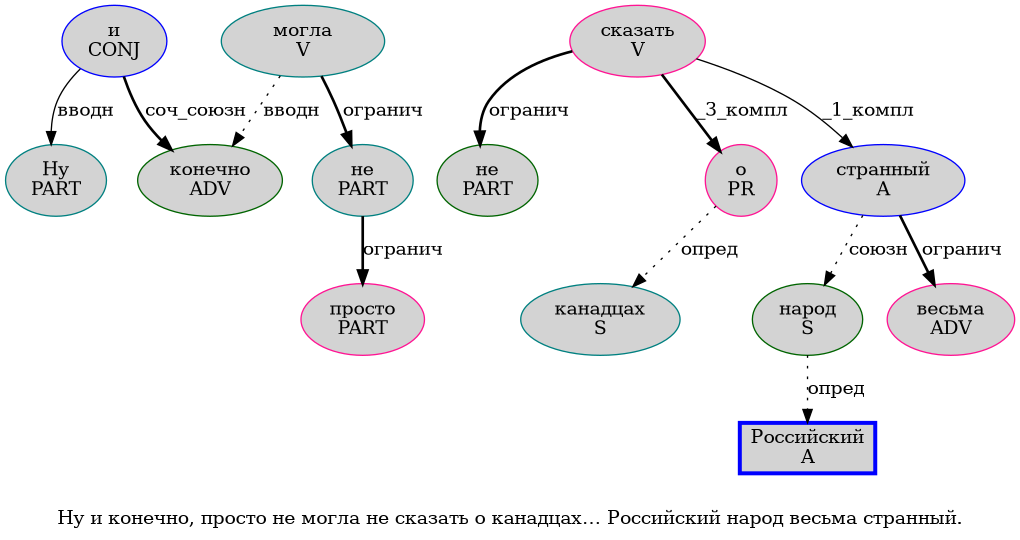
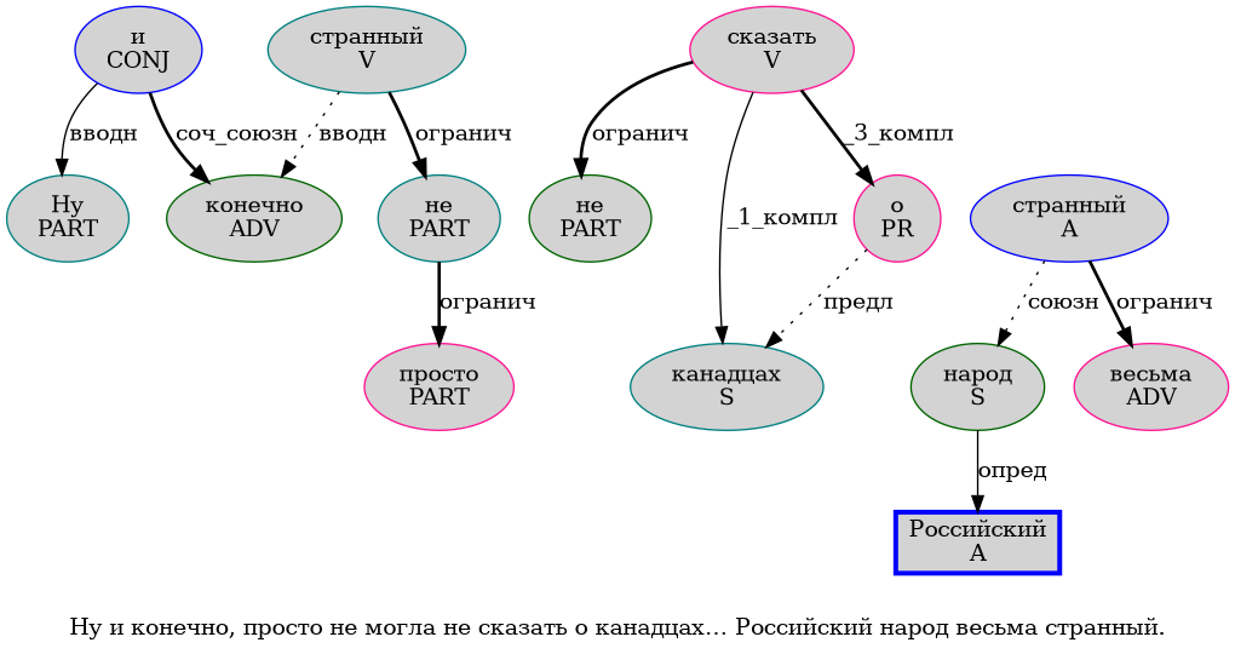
  digraph {
    label="Ну и конечно, просто не могла не сказать о канадцах… Российский народ весьма странный."
    node [color=teal fillcolor=lightgray penwidth=1 shape=ellipse style=filled]
    edge [style=bold]
    n1 [label="Ну\nPART"]
    n2 [color=blue label="и\nCONJ"]
    n3 [color=darkgreen label="конечно\nADV"]
-   n4 [label="могла\nV"]
+   n4 [label="странный\nV"]
    n5 [label="не\nPART"]
    n6 [color=deeppink label="просто\nPART"]
    n7 [color=deeppink label="сказать\nV"]
    n8 [color=darkgreen label="не\nPART"]
    n9 [color=deeppink label="о\nPR"]
    n10 [color=blue label="странный\nA"]
    n11 [label="канадцах\nS"]
    n12 [color=darkgreen label="народ\nS"]
    n13 [color=deeppink label="весьма\nADV"]
    n14 [color=blue label="Российский\nA" penwidth=3 shape=box]
    n2 -> n1 [label="вводн" style=solid]
    n2 -> n3 [label="соч_союзн"]
    n4 -> n3 [label="вводн" style=dotted]
    n4 -> n5 [label="огранич"]
    n5 -> n6 [label="огранич"]
    n7 -> n8 [label="огранич"]
    n7 -> n9 [label="_3_компл"]
-   n7 -> n10 [label="_1_компл" style=solid]
-   n9 -> n11 [label="опред" style=dotted]
+   n7 -> n11 [label="_1_компл" style=solid]
+   n9 -> n11 [label="предл" style=dotted]
    n10 -> n12 [label="союзн" style=dotted]
    n10 -> n13 [label="огранич"]
-   n12 -> n14 [label="опред" style=dotted]
+   n12 -> n14 [label="опред" style=solid]
  }
